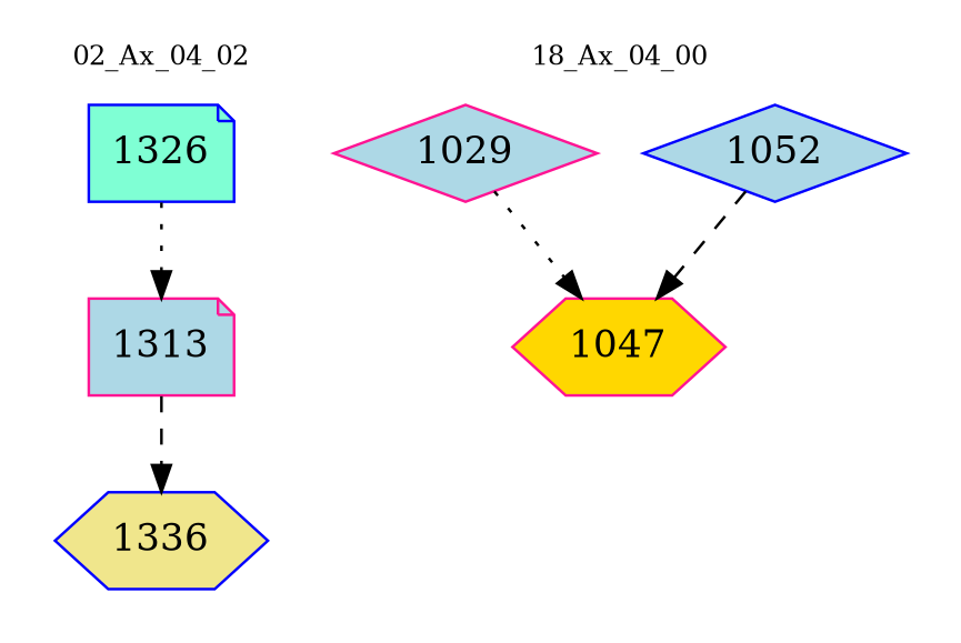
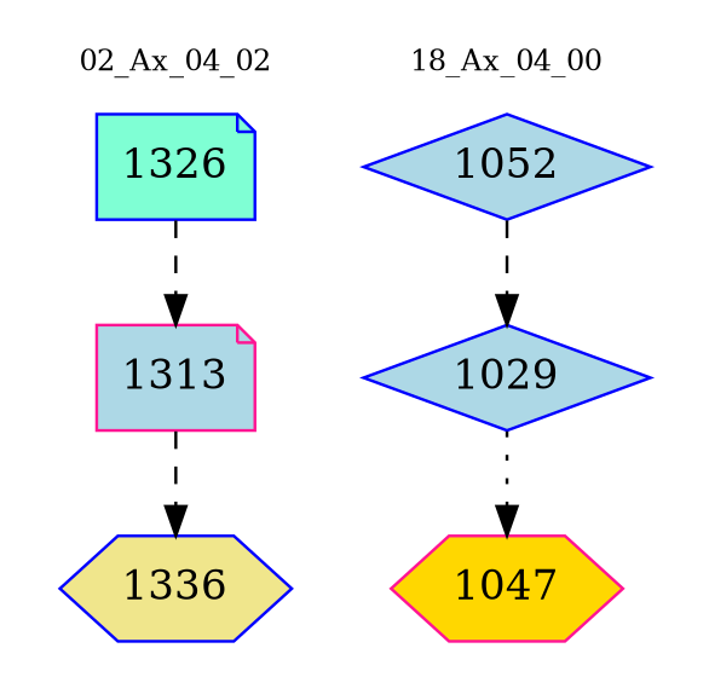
  digraph {
    node [color=blue fillcolor=lightblue shape=note style=filled]
    edge [color=black style=dotted]
    n1 [fillcolor=aquamarine label=1326]
    n2 [color=deeppink label=1313]
    n3 [fillcolor=khaki label=1336 shape=hexagon]
    n4 [label=1052 shape=diamond]
-   n5 [color=deeppink label=1029 shape=diamond]
+   n5 [label=1029 shape=diamond]
    n6 [color=deeppink fillcolor=gold label=1047 shape=hexagon]
    subgraph cluster_1 {
      color=white
      fontsize=10
      label="02_Ax_04_02"
      n1
      n2
      n3
    }
    subgraph cluster_2 {
      color=white
      fontsize=10
      label="18_Ax_04_00"
      n4
      n5
      n6
    }
-   n1 -> n2
+   n1 -> n2 [style=dashed]
    n2 -> n3 [style=dashed]
-   n4 -> n6 [style=dashed]
+   n4 -> n5 [style=dashed]
    n5 -> n6
  }
